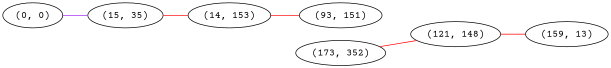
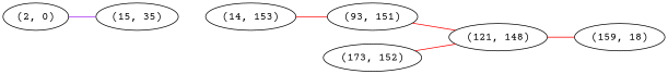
  graph {
    fontname="Courier Prime"
    rankdir=LR
    node [fontname="Courier Prime"]
    edge [color=red fontname="Courier Prime" weight=1]
-   "(0, 0)"
+   "(0, 0)" [label="(2, 0)"]
    "(15, 35)"
    "(14, 153)"
    n4 [label="(121, 148)"]
    "(93, 151)"
-   "(173, 152)" [label="(173, 352)"]
-   "(159, 13)"
+   "(173, 152)"
+   "(159, 13)" [label="(159, 18)"]
    "(0, 0)" -- "(15, 35)" [color=purple weight=4]
-   "(15, 35)" -- "(14, 153)"
    "(14, 153)" -- "(93, 151)"
    n4 -- "(159, 13)"
+   "(93, 151)" -- n4
    "(173, 152)" -- n4
  }
